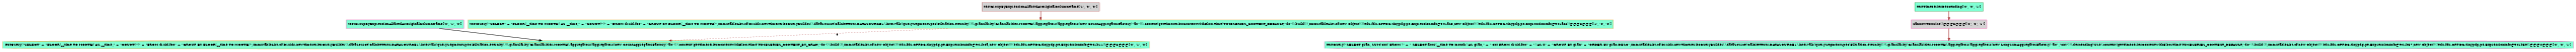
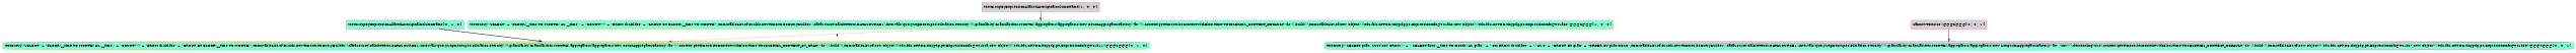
  digraph {
    node [fillcolor=aquamarine shape=box style=filled color=deeppink]
    edge [style=bold color=brown]
    n1 [label="testGroupByExpressionAliasedAsOriginalColumnName['0', '1', '0']"]
    n2 [label="testQuery(\"SELECT\" + \"FLOOR(__time TO MONTH) AS __time,\" + \"COUNT(*)\" + \"FROM druid.foo\" + \"GROUP BY FLOOR(__time TO MONTH)\",ImmutableList.of(Druids.newTimeseriesQueryBuilder().dataSource(CalciteTests.DATASOURCE1).intervals(querySegmentSpec(Filtration.eternity())).granularity(Granularities.MONTH).aggregators(aggregators(new CountAggregatorFactory(\"a0\"))).context(getTimeseriesContextWithFloorTime(TIMESERIES_CONTEXT_BY_GRAN,\"d0\")).build()),ImmutableList.of(new Object((((edu.fdu.CPPDG.tinypdg.pe.ExpressionInfo@941b0a,new Object((((edu.fdu.CPPDG.tinypdg.pe.ExpressionInfo@941b11))@@@3@@@['0', '1', '0']" shape=cylinder color=darkorange]
    n3 [label="testQuery(\"SELECT gran, SUM(cnt) FROM (\" + \" SELECT floor(__time TO month) AS gran,\" + \" cnt FROM druid.foo\" + \") AS x\" + \"GROUP BY gran\" + \"ORDER BY gran DESC\",ImmutableList.of(Druids.newTimeseriesQueryBuilder().dataSource(CalciteTests.DATASOURCE1).intervals(querySegmentSpec(Filtration.eternity())).granularity(Granularities.MONTH).aggregators(aggregators(new LongSumAggregatorFactory(\"a0\",\"cnt\"))).descending(true).context(getTimeseriesContextWithFloorTime(TIMESERIES_CONTEXT_DEFAULT,\"d0\")).build()),ImmutableList.of(new Object((((edu.fdu.CPPDG.tinypdg.pe.ExpressionInfo@941b57,new Object((((edu.fdu.CPPDG.tinypdg.pe.ExpressionInfo@941b5e))@@@4@@@['0', '0', '1']" shape=cylinder]
    n4 [label="testQuery(\"SELECT\" + \"FLOOR(__time TO MONTH) AS __time,\" + \"COUNT(*)\" + \"FROM druid.foo\" + \"GROUP BY FLOOR(__time TO MONTH)\",ImmutableList.of(Druids.newTimeseriesQueryBuilder().dataSource(CalciteTests.DATASOURCE1).intervals(querySegmentSpec(Filtration.eternity())).granularity(Granularities.MONTH).aggregators(aggregators(new CountAggregatorFactory(\"a0\"))).context(getTimeseriesContextWithFloorTime(TIMESERIES_CONTEXT_DEFAULT,\"d0\")).build()),ImmutableList.of(new Object((((edu.fdu.CPPDG.tinypdg.pe.ExpressionInfo@941ac5,new Object((((edu.fdu.CPPDG.tinypdg.pe.ExpressionInfo@941acc))@@@3@@@['1', '0', '0']" color=darkorange]
-   n5 [label="testTimeseriesDescending['0', '0', '1']" color=darkgreen]
    n6 [fillcolor=lightgrey label="cannotVectorize()@@@3@@@['0', '0', '1']"]
    n7 [fillcolor=lightgrey label="testGroupByExpressionAliasedAsOriginalColumnName['1', '0', '0']" color=brown]
    n1 -> n2 [color=black]
    n4 -> n2 [label=0 style=dashed]
-   n5 -> n6
    n6 -> n3
    n7 -> n4
  }
